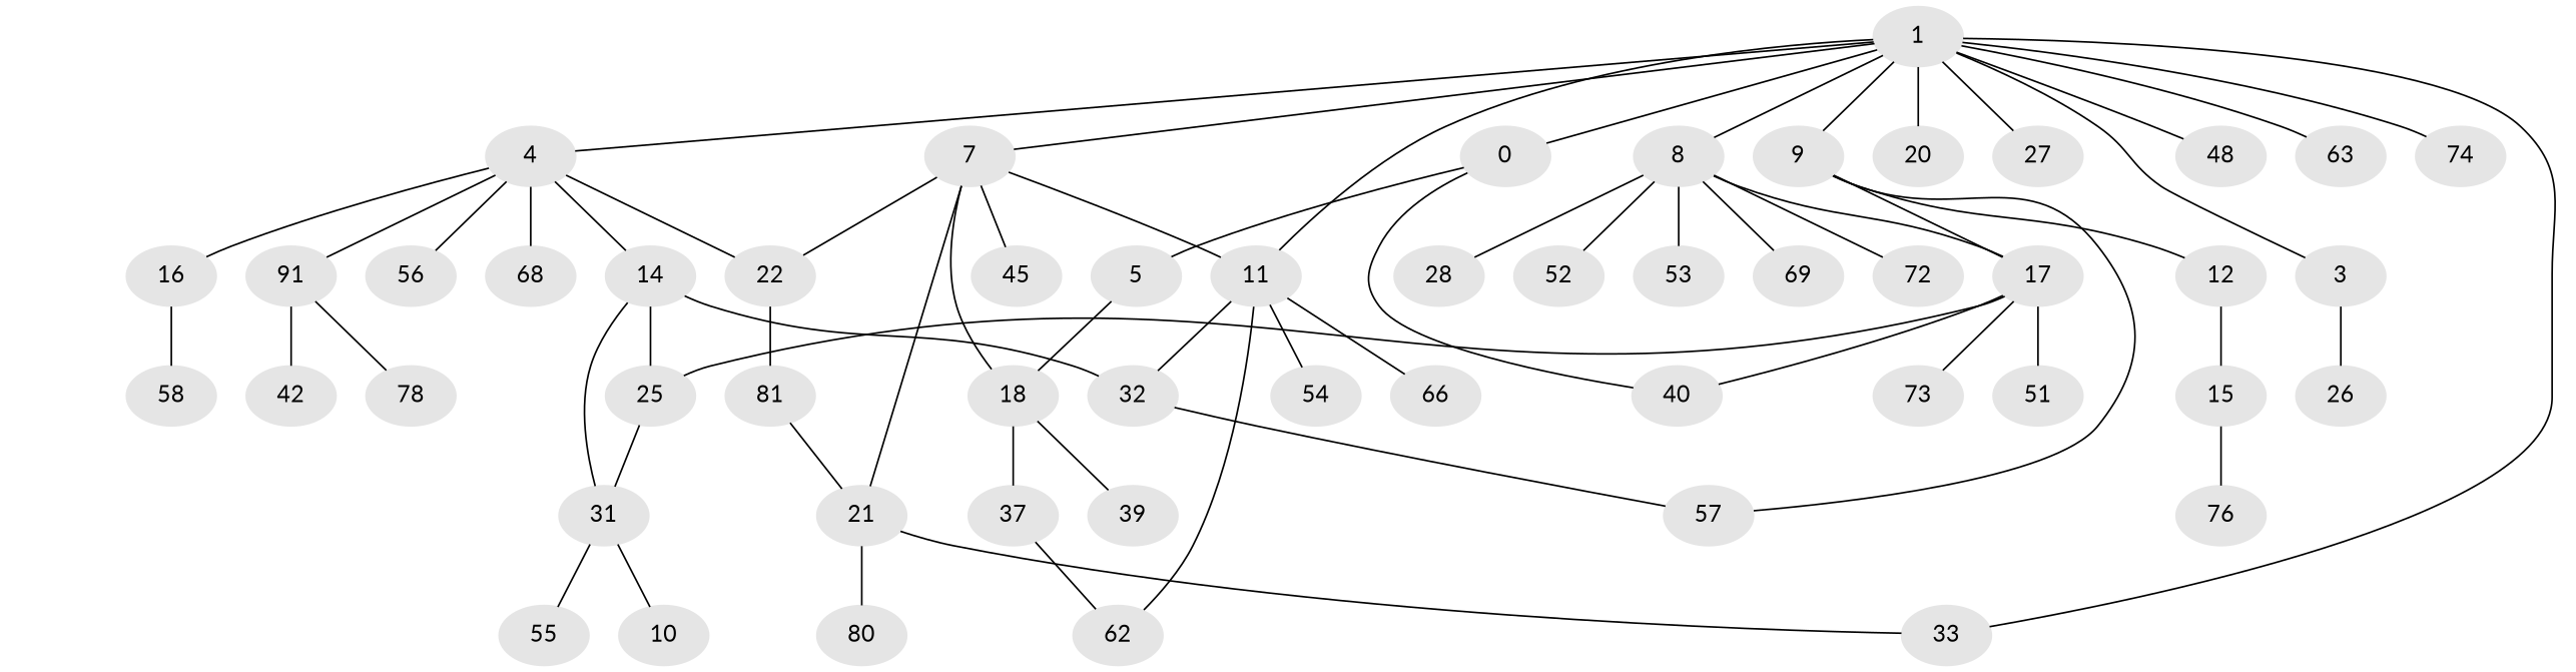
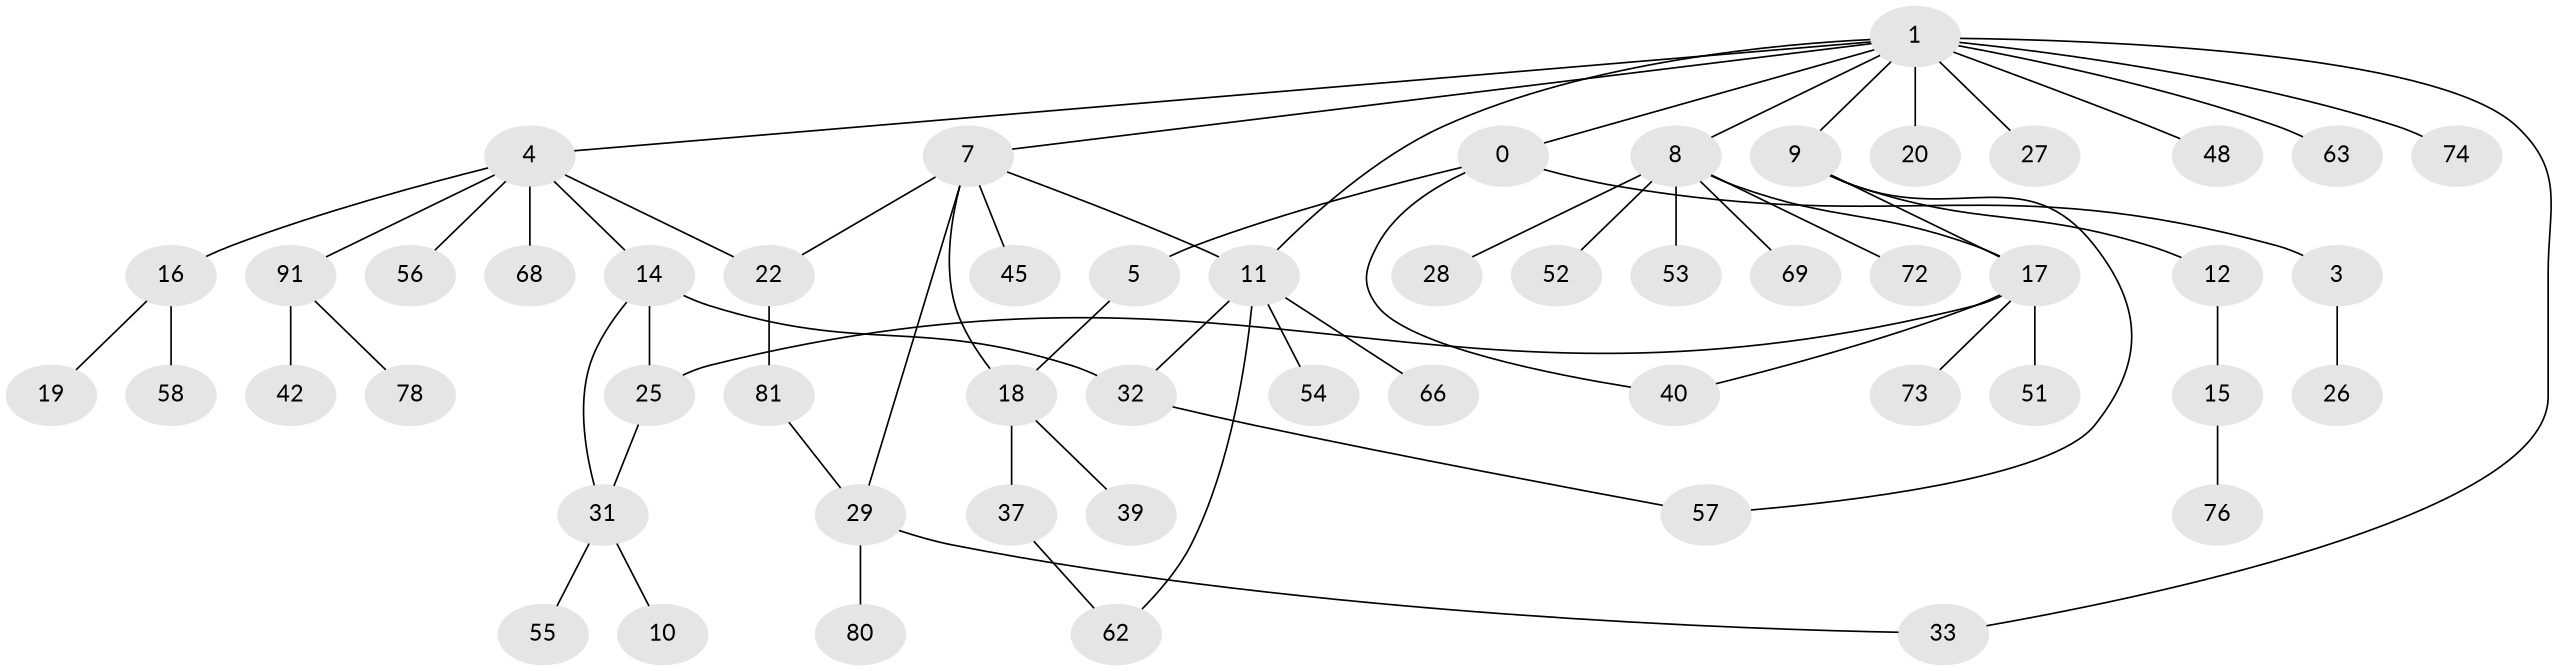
  graph {
    fontname=Lato
    node [color=gray90 fontname=Lato style=filled]
    edge [fontname=Lato]
    1 [super="+6"]
    n2 [label=0 super="+79"]
    4 [super="+10"]
    7 [super="+13"]
    8 [super="+43"]
    9 [super="+44"]
    11 [super="+47"]
    20
    27
    33 [super="+75"]
    48
    63
    74
    3
    5
    40 [super="+71"]
    14 [super="+30"]
    16
    n19 [label=91 super="+23"]
    22
    56
    68
    18 [super="+35"]
-   29 [super="+60" label=21]
+   29 [super="+60"]
    45 [super="+77"]
    17 [super="+41"]
    28
    52
    53 [super="+59"]
    69
    72
    12 [super="+24"]
    57
    32 [super="+36"]
    54
    62 [super="+67"]
    66
    26 [super="+34"]
    25 [super="+42"]
    31 [super="+64"]
+   19 [super="+49"]
    58 [super="+65"]
    n43 [label=42 super="+61"]
    78
    81
    37 [super="+70"]
    39
    80
    51
    73
    15 [super="+38"]
    76
    n53 [label=10]
    55
    1 -- n2
    1 -- 4
    1 -- 7
    1 -- 8
    1 -- 9
    1 -- 11
    1 -- 20
    1 -- 27
    1 -- 33
    1 -- 48
    1 -- 63
    1 -- 74
-   1 -- 3
+   n2 -- 3
    n2 -- 5
    n2 -- 40
    4 -- 14
    4 -- 16
    4 -- n19
    4 -- 22
    4 -- 56
    4 -- 68
    7 -- 11
    7 -- 22
    7 -- 18
    7 -- 29
    7 -- 45
    8 -- 17
    8 -- 28
    8 -- 52
    8 -- 53
    8 -- 69
    8 -- 72
    9 -- 17
    9 -- 12
    9 -- 57
    11 -- 32
    11 -- 54
    11 -- 62
    11 -- 66
    3 -- 26
    5 -- 18
    14 -- 32
    14 -- 25
    14 -- 31
+   16 -- 19
    16 -- 58
    n19 -- n43
    n19 -- 78
    22 -- 81
    18 -- 37
    18 -- 39
    29 -- 33
    29 -- 80
    17 -- 40
    17 -- 25
    17 -- 51
    17 -- 73
    12 -- 15
    32 -- 57
    25 -- 31
    31 -- n53
    31 -- 55
    81 -- 29
    37 -- 62
    15 -- 76
  }
